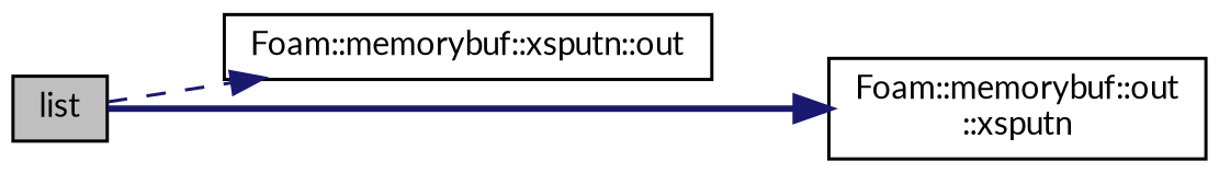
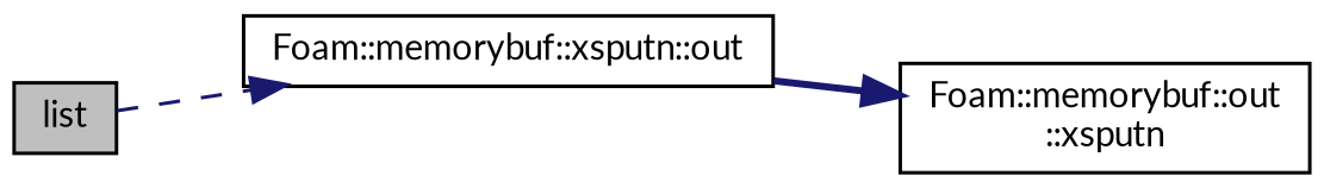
  digraph {
    fontname=Lato
    rankdir=LR
    node [color=black fontname=Lato fontsize=10 shape=record]
    edge [color=midnightblue fontname=Lato fontsize=10 labelfontname=Helvetica labelfontsize=10]
    n1 [fillcolor=grey75 fontcolor=black height=0.2 label=list style=filled width=0.4]
    n2 [height=0.2 label="Foam::memorybuf::xsputn::out" width=0.4]
    n3 [height=0.2 label="Foam::memorybuf::out\l::xsputn" width=0.4]
    n1 -> n2 [style=dashed]
-   n1 -> n3 [style=bold]
+   n2 -> n3 [style=bold]
  }
